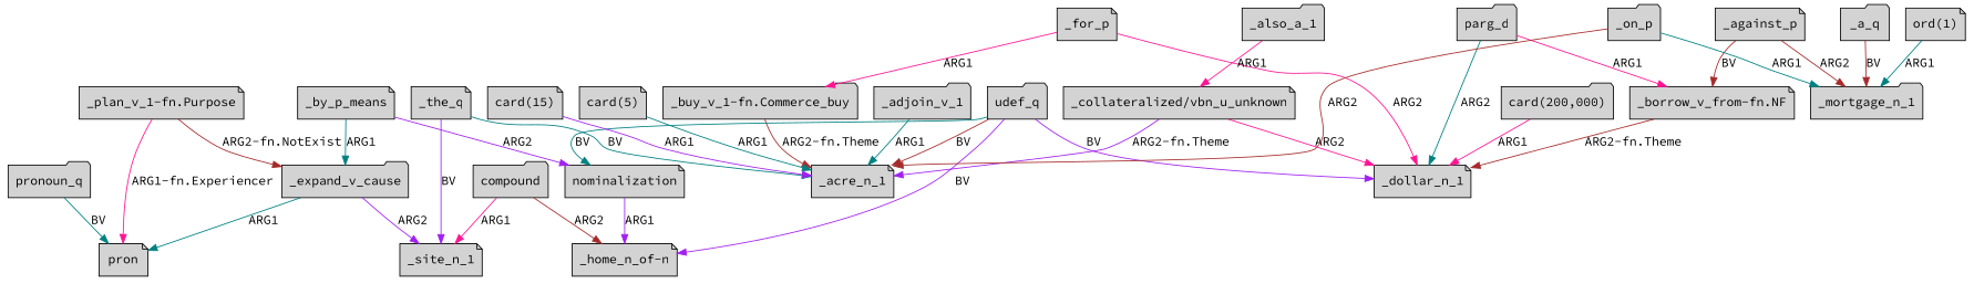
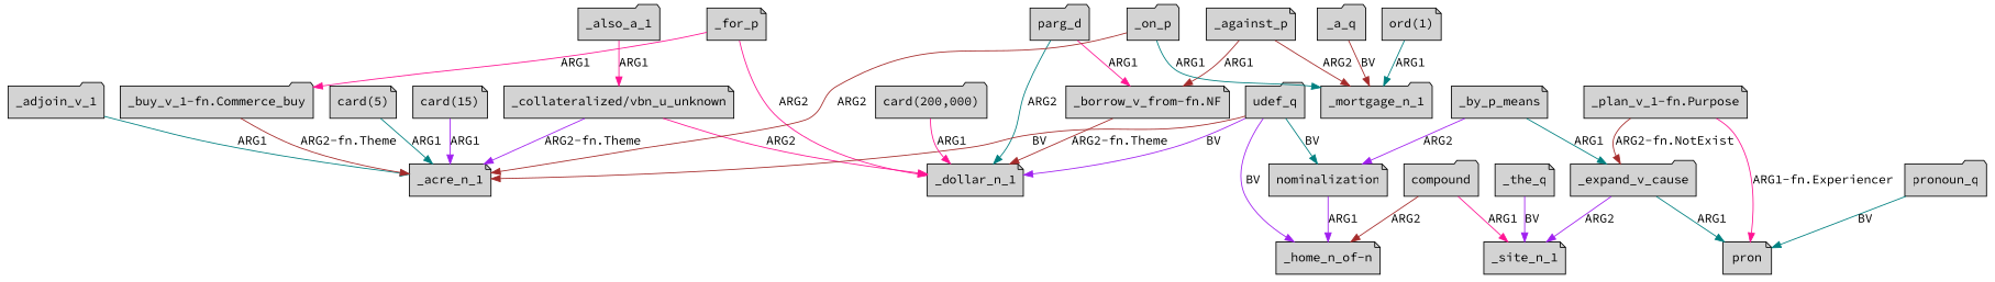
  digraph {
    fontname="Source Code Pro"
    node [fontname="Source Code Pro" shape=note style=filled]
    edge [color=teal fontname="Source Code Pro"]
    _adjoin_v_1 [shape=folder]
    _acre_n_1
    _the_q
    _site_n_1
    _expand_v_cause [shape=folder]
    pron
    _by_p_means
    nominalization
    "_home_n_of-n"
    "_buy_v_1-fn.Commerce_buy" [shape=folder]
    _for_p
    _dollar_n_1
    parg_d [shape=folder]
    "_borrow_v_from-fn.NF"
    "_collateralized/vbn_u_unknown"
    "card(5)"
    _also_a_1 [shape=folder]
    "_plan_v_1-fn.Purpose"
    udef_q [shape=folder]
    _mortgage_n_1 [shape=folder]
    "ord(1)"
    pronoun_q [shape=folder]
    _against_p
    "card(15)"
    _on_p [shape=folder]
    compound [shape=folder]
    _a_q [shape=folder]
    "card(200,000)" [shape=folder]
    _adjoin_v_1 -> _acre_n_1 [label=ARG1]
-   _the_q -> _acre_n_1 [label=BV]
    _the_q -> _site_n_1 [color=purple label=BV]
    _expand_v_cause -> _site_n_1 [color=purple label=ARG2]
    _expand_v_cause -> pron [label=ARG1]
    _by_p_means -> _expand_v_cause [label=ARG1]
    _by_p_means -> nominalization [color=purple label=ARG2]
    nominalization -> "_home_n_of-n" [color=purple label=ARG1]
    "_buy_v_1-fn.Commerce_buy" -> _acre_n_1 [color=brown label="ARG2-fn.Theme"]
    _for_p -> "_buy_v_1-fn.Commerce_buy" [color=deeppink label=ARG1]
    _for_p -> _dollar_n_1 [color=deeppink label=ARG2]
    parg_d -> _dollar_n_1 [label=ARG2]
    parg_d -> "_borrow_v_from-fn.NF" [color=deeppink label=ARG1]
    "_borrow_v_from-fn.NF" -> _dollar_n_1 [color=brown label="ARG2-fn.Theme"]
    "_collateralized/vbn_u_unknown" -> _acre_n_1 [color=purple label="ARG2-fn.Theme"]
    "_collateralized/vbn_u_unknown" -> _dollar_n_1 [color=deeppink label=ARG2]
    "card(5)" -> _acre_n_1 [label=ARG1]
    _also_a_1 -> "_collateralized/vbn_u_unknown" [color=deeppink label=ARG1]
    "_plan_v_1-fn.Purpose" -> _expand_v_cause [color=brown label="ARG2-fn.NotExist"]
    "_plan_v_1-fn.Purpose" -> pron [color=deeppink label="ARG1-fn.Experiencer"]
    udef_q -> _acre_n_1 [color=brown label=BV]
    udef_q -> nominalization [label=BV]
    udef_q -> "_home_n_of-n" [color=purple label=BV]
    udef_q -> _dollar_n_1 [color=purple label=BV]
    "ord(1)" -> _mortgage_n_1 [label=ARG1]
    pronoun_q -> pron [label=BV]
-   _against_p -> "_borrow_v_from-fn.NF" [color=brown label=BV]
+   _against_p -> "_borrow_v_from-fn.NF" [color=brown label=ARG1]
    _against_p -> _mortgage_n_1 [color=brown label=ARG2]
    "card(15)" -> _acre_n_1 [color=purple label=ARG1]
    _on_p -> _acre_n_1 [color=brown label=ARG2]
    _on_p -> _mortgage_n_1 [label=ARG1]
    compound -> _site_n_1 [color=deeppink label=ARG1]
    compound -> "_home_n_of-n" [color=brown label=ARG2]
    _a_q -> _mortgage_n_1 [color=brown label=BV]
    "card(200,000)" -> _dollar_n_1 [color=deeppink label=ARG1]
  }
